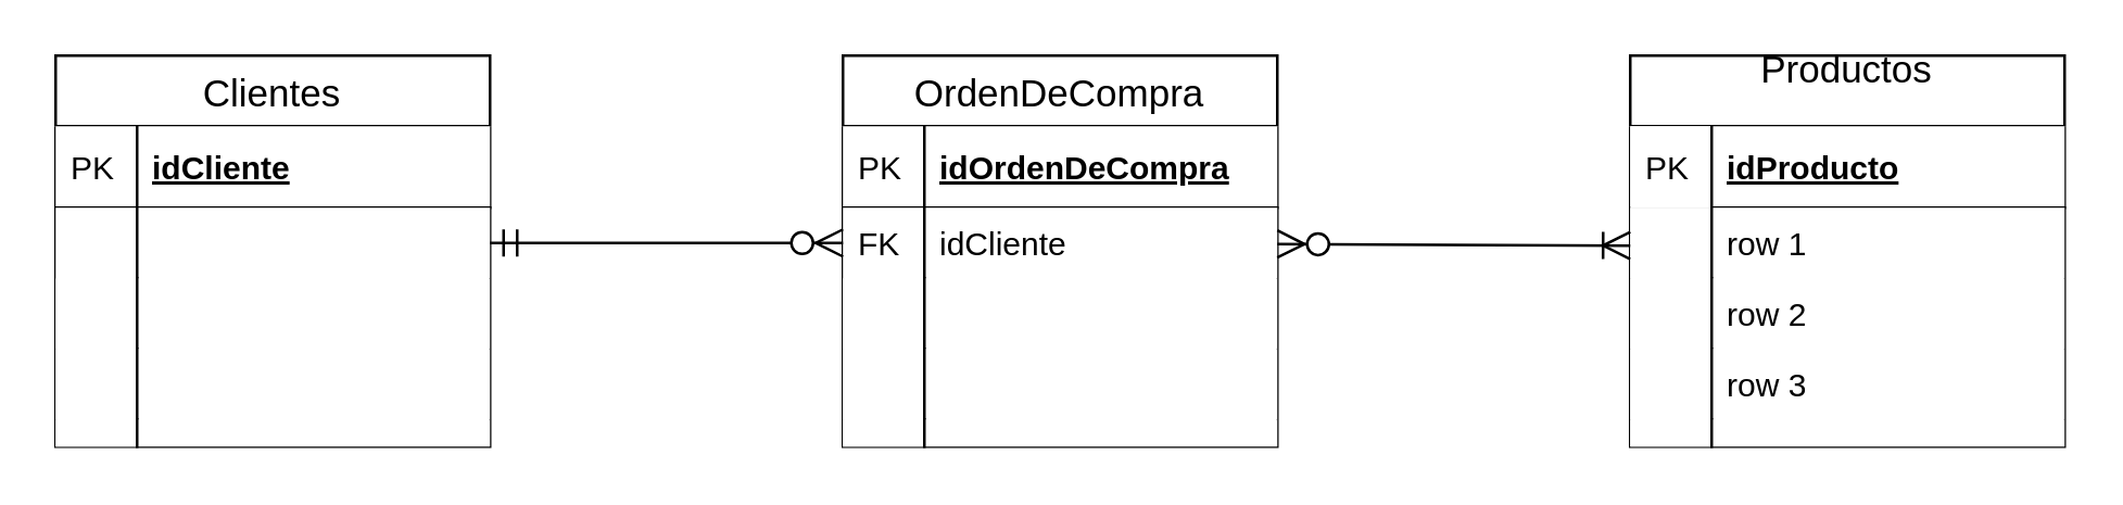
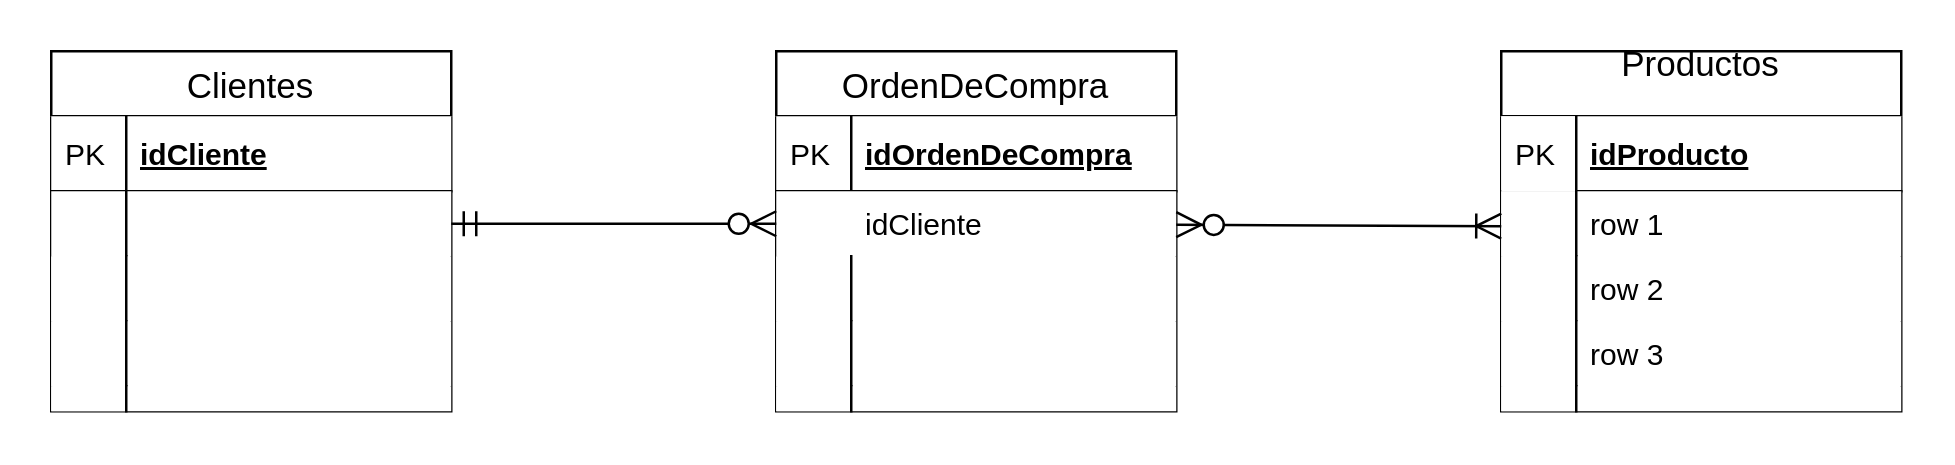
  <mxCell id="0" />
  <mxCell id="1" parent="0" />
  <mxCell id="2" value="Clientes" style="swimlane;fontStyle=0;childLayout=stackLayout;horizontal=1;startSize=26;horizontalStack=0;resizeParent=1;resizeParentMax=0;resizeLast=0;collapsible=1;marginBottom=0;swimlaneFillColor=#ffffff;align=center;fontSize=14;" vertex="1" parent="1"><mxGeometry x="20" y="20" width="160" height="144" as="geometry" /></mxCell>
  <mxCell id="3" value="idCliente" style="shape=partialRectangle;top=0;left=0;right=0;bottom=1;align=left;verticalAlign=middle;spacingLeft=34;spacingRight=4;overflow=hidden;rotatable=0;points=[[0,0.5],[1,0.5]];portConstraint=eastwest;dropTarget=0;fontStyle=5;fontSize=12;" vertex="1" parent="2"><mxGeometry y="26" width="160" height="30" as="geometry" /></mxCell>
  <mxCell id="4" value="PK" style="shape=partialRectangle;top=0;left=0;bottom=0;fillColor=none;align=left;verticalAlign=middle;spacingLeft=4;spacingRight=4;overflow=hidden;rotatable=0;points=[];portConstraint=eastwest;part=1;fontSize=12;" vertex="1" connectable="0" parent="3"><mxGeometry width="30" height="30" as="geometry" /></mxCell>
  <mxCell id="5" value="" style="shape=partialRectangle;top=0;left=0;right=0;bottom=0;align=left;verticalAlign=top;spacingLeft=34;spacingRight=4;overflow=hidden;rotatable=0;points=[[0,0.5],[1,0.5]];portConstraint=eastwest;dropTarget=0;fontSize=12;" vertex="1" parent="2"><mxGeometry y="56" width="160" height="26" as="geometry" /></mxCell>
  <mxCell id="6" value="" style="shape=partialRectangle;top=0;left=0;bottom=0;fillColor=none;align=left;verticalAlign=top;spacingLeft=4;spacingRight=4;overflow=hidden;rotatable=0;points=[];portConstraint=eastwest;part=1;fontSize=12;" vertex="1" connectable="0" parent="5"><mxGeometry width="30" height="26" as="geometry" /></mxCell>
  <mxCell id="7" value="" style="shape=partialRectangle;top=0;left=0;right=0;bottom=0;align=left;verticalAlign=top;spacingLeft=34;spacingRight=4;overflow=hidden;rotatable=0;points=[[0,0.5],[1,0.5]];portConstraint=eastwest;dropTarget=0;fontSize=12;" vertex="1" parent="2"><mxGeometry y="82" width="160" height="26" as="geometry" /></mxCell>
  <mxCell id="8" value="" style="shape=partialRectangle;top=0;left=0;bottom=0;align=left;verticalAlign=top;spacingLeft=4;spacingRight=4;overflow=hidden;rotatable=0;points=[];portConstraint=eastwest;part=1;fontSize=12;" vertex="1" connectable="0" parent="7"><mxGeometry width="30" height="26" as="geometry" /></mxCell>
  <mxCell id="9" value="" style="shape=partialRectangle;top=0;left=0;right=0;bottom=0;align=left;verticalAlign=top;spacingLeft=34;spacingRight=4;overflow=hidden;rotatable=0;points=[[0,0.5],[1,0.5]];portConstraint=eastwest;dropTarget=0;fontSize=12;" vertex="1" parent="2"><mxGeometry y="108" width="160" height="26" as="geometry" /></mxCell>
  <mxCell id="10" value="" style="shape=partialRectangle;top=0;left=0;bottom=0;align=left;verticalAlign=top;spacingLeft=4;spacingRight=4;overflow=hidden;rotatable=0;points=[];portConstraint=eastwest;part=1;fontSize=12;" vertex="1" connectable="0" parent="9"><mxGeometry width="30" height="26" as="geometry" /></mxCell>
  <mxCell id="11" value="" style="shape=partialRectangle;top=0;left=0;right=0;bottom=0;align=left;verticalAlign=top;spacingLeft=34;spacingRight=4;overflow=hidden;rotatable=0;points=[[0,0.5],[1,0.5]];portConstraint=eastwest;dropTarget=0;fontSize=12;" vertex="1" parent="2"><mxGeometry y="134" width="160" height="10" as="geometry" /></mxCell>
  <mxCell id="12" value="" style="shape=partialRectangle;top=0;left=0;bottom=0;align=left;verticalAlign=top;spacingLeft=4;spacingRight=4;overflow=hidden;rotatable=0;points=[];portConstraint=eastwest;part=1;fontSize=12;" vertex="1" connectable="0" parent="11"><mxGeometry width="30" height="10" as="geometry" /></mxCell>
  <mxCell id="13" value="Productos&#10;" style="swimlane;fontStyle=0;childLayout=stackLayout;horizontal=1;startSize=26;horizontalStack=0;resizeParent=1;resizeParentMax=0;resizeLast=0;collapsible=1;marginBottom=0;swimlaneFillColor=#ffffff;align=center;fontSize=14;" vertex="1" parent="1"><mxGeometry x="600" y="20" width="160" height="144" as="geometry" /></mxCell>
  <mxCell id="14" value="idProducto" style="shape=partialRectangle;top=0;left=0;right=0;bottom=1;align=left;verticalAlign=middle;spacingLeft=34;spacingRight=4;overflow=hidden;rotatable=0;points=[[0,0.5],[1,0.5]];portConstraint=eastwest;dropTarget=0;fontStyle=5;fontSize=12;" vertex="1" parent="13"><mxGeometry y="26" width="160" height="30" as="geometry" /></mxCell>
  <mxCell id="15" value="PK" style="shape=partialRectangle;top=0;left=0;bottom=0;align=left;verticalAlign=middle;spacingLeft=4;spacingRight=4;overflow=hidden;rotatable=0;points=[];portConstraint=eastwest;part=1;fontSize=12;" vertex="1" connectable="0" parent="14"><mxGeometry width="30" height="30" as="geometry" /></mxCell>
  <mxCell id="16" value="row 1" style="shape=partialRectangle;top=0;left=0;right=0;bottom=0;align=left;verticalAlign=top;spacingLeft=34;spacingRight=4;overflow=hidden;rotatable=0;points=[[0,0.5],[1,0.5]];portConstraint=eastwest;dropTarget=0;fontSize=12;" vertex="1" parent="13"><mxGeometry y="56" width="160" height="26" as="geometry" /></mxCell>
  <mxCell id="17" value="" style="shape=partialRectangle;top=0;left=0;bottom=0;align=left;verticalAlign=top;spacingLeft=4;spacingRight=4;overflow=hidden;rotatable=0;points=[];portConstraint=eastwest;part=1;fontSize=12;" vertex="1" connectable="0" parent="16"><mxGeometry width="30" height="26" as="geometry" /></mxCell>
  <mxCell id="18" value="row 2" style="shape=partialRectangle;top=0;left=0;right=0;bottom=0;align=left;verticalAlign=top;spacingLeft=34;spacingRight=4;overflow=hidden;rotatable=0;points=[[0,0.5],[1,0.5]];portConstraint=eastwest;dropTarget=0;fontSize=12;" vertex="1" parent="13"><mxGeometry y="82" width="160" height="26" as="geometry" /></mxCell>
  <mxCell id="19" value="" style="shape=partialRectangle;top=0;left=0;bottom=0;align=left;verticalAlign=top;spacingLeft=4;spacingRight=4;overflow=hidden;rotatable=0;points=[];portConstraint=eastwest;part=1;fontSize=12;" vertex="1" connectable="0" parent="18"><mxGeometry width="30" height="26" as="geometry" /></mxCell>
  <mxCell id="20" value="row 3" style="shape=partialRectangle;top=0;left=0;right=0;bottom=0;align=left;verticalAlign=top;spacingLeft=34;spacingRight=4;overflow=hidden;rotatable=0;points=[[0,0.5],[1,0.5]];portConstraint=eastwest;dropTarget=0;fontSize=12;" vertex="1" parent="13"><mxGeometry y="108" width="160" height="26" as="geometry" /></mxCell>
  <mxCell id="21" value="" style="shape=partialRectangle;top=0;left=0;bottom=0;align=left;verticalAlign=top;spacingLeft=4;spacingRight=4;overflow=hidden;rotatable=0;points=[];portConstraint=eastwest;part=1;fontSize=12;" vertex="1" connectable="0" parent="20"><mxGeometry width="30" height="26" as="geometry" /></mxCell>
  <mxCell id="22" value="" style="shape=partialRectangle;top=0;left=0;right=0;bottom=0;align=left;verticalAlign=top;spacingLeft=34;spacingRight=4;overflow=hidden;rotatable=0;points=[[0,0.5],[1,0.5]];portConstraint=eastwest;dropTarget=0;fontSize=12;" vertex="1" parent="13"><mxGeometry y="134" width="160" height="10" as="geometry" /></mxCell>
  <mxCell id="23" value="" style="shape=partialRectangle;top=0;left=0;bottom=0;align=left;verticalAlign=top;spacingLeft=4;spacingRight=4;overflow=hidden;rotatable=0;points=[];portConstraint=eastwest;part=1;fontSize=12;" vertex="1" connectable="0" parent="22"><mxGeometry width="30" height="10" as="geometry" /></mxCell>
  <mxCell id="24" value="OrdenDeCompra" style="swimlane;fontStyle=0;childLayout=stackLayout;horizontal=1;startSize=26;horizontalStack=0;resizeParent=1;resizeParentMax=0;resizeLast=0;collapsible=1;marginBottom=0;swimlaneFillColor=#ffffff;align=center;fontSize=14;" vertex="1" parent="1"><mxGeometry x="310" y="20" width="160" height="144" as="geometry" /></mxCell>
  <mxCell id="25" value="idOrdenDeCompra" style="shape=partialRectangle;top=0;left=0;right=0;bottom=1;align=left;verticalAlign=middle;spacingLeft=34;spacingRight=4;overflow=hidden;rotatable=0;points=[[0,0.5],[1,0.5]];portConstraint=eastwest;dropTarget=0;fontStyle=5;fontSize=12;" vertex="1" parent="24"><mxGeometry y="26" width="160" height="30" as="geometry" /></mxCell>
  <mxCell id="26" value="PK" style="shape=partialRectangle;top=0;left=0;bottom=0;fillColor=none;align=left;verticalAlign=middle;spacingLeft=4;spacingRight=4;overflow=hidden;rotatable=0;points=[];portConstraint=eastwest;part=1;fontSize=12;" vertex="1" connectable="0" parent="25"><mxGeometry width="30" height="30" as="geometry" /></mxCell>
  <mxCell id="27" value="idCliente" style="shape=partialRectangle;top=0;left=0;right=0;bottom=0;align=left;verticalAlign=top;spacingLeft=34;spacingRight=4;overflow=hidden;rotatable=0;points=[[0,0.5],[1,0.5]];portConstraint=eastwest;dropTarget=0;fontSize=12;" vertex="1" parent="24"><mxGeometry y="56" width="160" height="26" as="geometry" /></mxCell>
- <mxCell id="28" value="FK" style="shape=partialRectangle;top=0;left=0;bottom=0;fillColor=none;align=left;verticalAlign=top;spacingLeft=4;spacingRight=4;overflow=hidden;rotatable=0;points=[];portConstraint=eastwest;part=1;fontSize=12;" vertex="1" connectable="0" parent="27"><mxGeometry width="30" height="26" as="geometry" /></mxCell>
  <mxCell id="29" value="" style="shape=partialRectangle;top=0;left=0;right=0;bottom=0;align=left;verticalAlign=top;spacingLeft=34;spacingRight=4;overflow=hidden;rotatable=0;points=[[0,0.5],[1,0.5]];portConstraint=eastwest;dropTarget=0;fontSize=12;" vertex="1" parent="24"><mxGeometry y="82" width="160" height="26" as="geometry" /></mxCell>
  <mxCell id="30" value="" style="shape=partialRectangle;top=0;left=0;bottom=0;align=left;verticalAlign=top;spacingLeft=4;spacingRight=4;overflow=hidden;rotatable=0;points=[];portConstraint=eastwest;part=1;fontSize=12;" vertex="1" connectable="0" parent="29"><mxGeometry width="30" height="26" as="geometry" /></mxCell>
  <mxCell id="31" value="" style="shape=partialRectangle;top=0;left=0;right=0;bottom=0;align=left;verticalAlign=top;spacingLeft=34;spacingRight=4;overflow=hidden;rotatable=0;points=[[0,0.5],[1,0.5]];portConstraint=eastwest;dropTarget=0;fontSize=12;" vertex="1" parent="24"><mxGeometry y="108" width="160" height="26" as="geometry" /></mxCell>
  <mxCell id="32" value="" style="shape=partialRectangle;top=0;left=0;bottom=0;align=left;verticalAlign=top;spacingLeft=4;spacingRight=4;overflow=hidden;rotatable=0;points=[];portConstraint=eastwest;part=1;fontSize=12;" vertex="1" connectable="0" parent="31"><mxGeometry width="30" height="26" as="geometry" /></mxCell>
  <mxCell id="33" value="" style="shape=partialRectangle;top=0;left=0;right=0;bottom=0;align=left;verticalAlign=top;spacingLeft=34;spacingRight=4;overflow=hidden;rotatable=0;points=[[0,0.5],[1,0.5]];portConstraint=eastwest;dropTarget=0;fontSize=12;" vertex="1" parent="24"><mxGeometry y="134" width="160" height="10" as="geometry" /></mxCell>
  <mxCell id="34" value="" style="shape=partialRectangle;top=0;left=0;bottom=0;align=left;verticalAlign=top;spacingLeft=4;spacingRight=4;overflow=hidden;rotatable=0;points=[];portConstraint=eastwest;part=1;fontSize=12;" vertex="1" connectable="0" parent="33"><mxGeometry width="30" height="10" as="geometry" /></mxCell>
  <mxCell id="35" value="" style="endArrow=ERzeroToMany;startArrow=ERmandOne;shadow=0;strokeWidth=1;endSize=8;startSize=8;exitX=1;exitY=0.5;exitDx=0;exitDy=0;entryX=0;entryY=0.5;entryDx=0;entryDy=0;" edge="1" parent="1" source="5" target="27"><mxGeometry width="100" height="100" relative="1" as="geometry"><mxPoint x="290" y="-117" as="sourcePoint" /><mxPoint x="360" y="30" as="targetPoint" /></mxGeometry></mxCell>
  <mxCell id="36" value="" style="endArrow=ERzeroToMany;startArrow=ERoneToMany;shadow=0;strokeWidth=1;endSize=8;startSize=8;exitX=0;exitY=0.538;exitDx=0;exitDy=0;exitPerimeter=0;startFill=0;" edge="1" parent="1" source="16" target="27"><mxGeometry width="100" height="100" relative="1" as="geometry"><mxPoint x="590" y="91.5" as="sourcePoint" /><mxPoint x="470" y="91.5" as="targetPoint" /></mxGeometry></mxCell>
